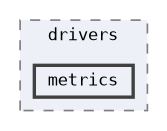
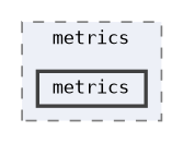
  digraph {
    compound=true
    fontname="DejaVu Sans Mono"
    n1 [color=grey25 fillcolor="#edf0f7" fontname="DejaVu Sans Mono" fontsize=10 height=0.2 label=metrics shape=box style="filled,bold" width=0.4]
    subgraph cluster_1 {
      bgcolor="#edf0f7"
      fontsize=10
-     label=drivers
+     label=metrics
      pencolor=grey50
      style="filled,dashed"
      n1
    }
  }
